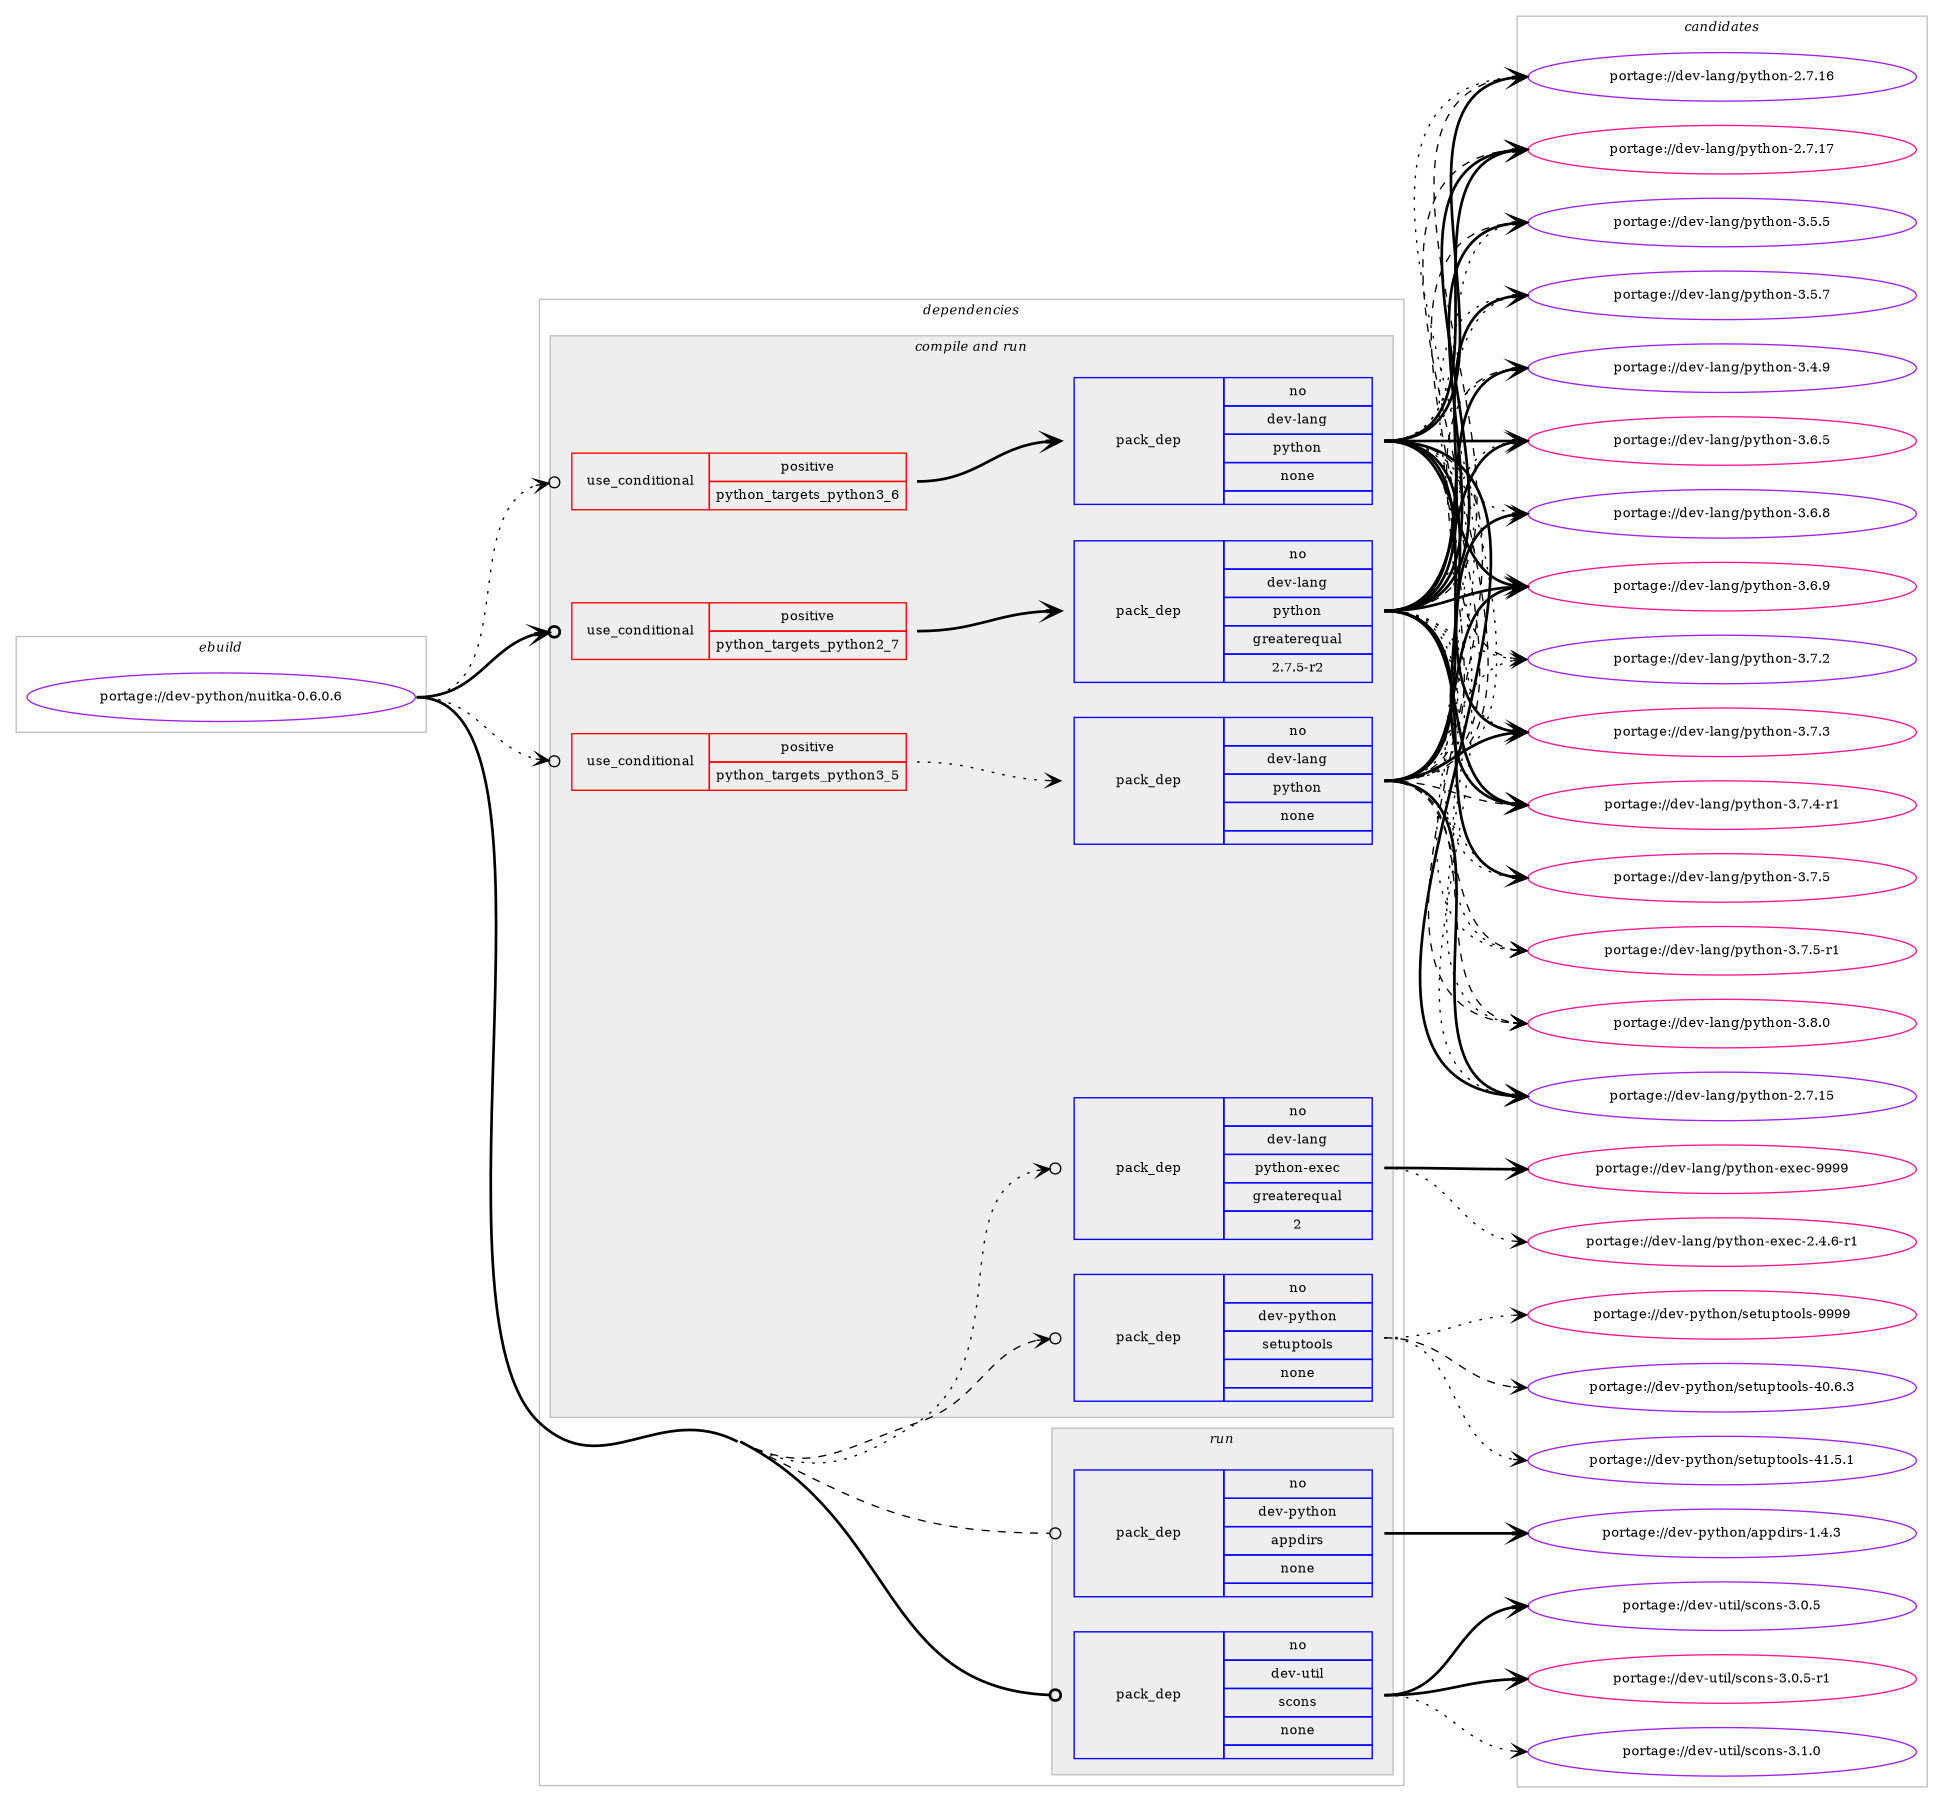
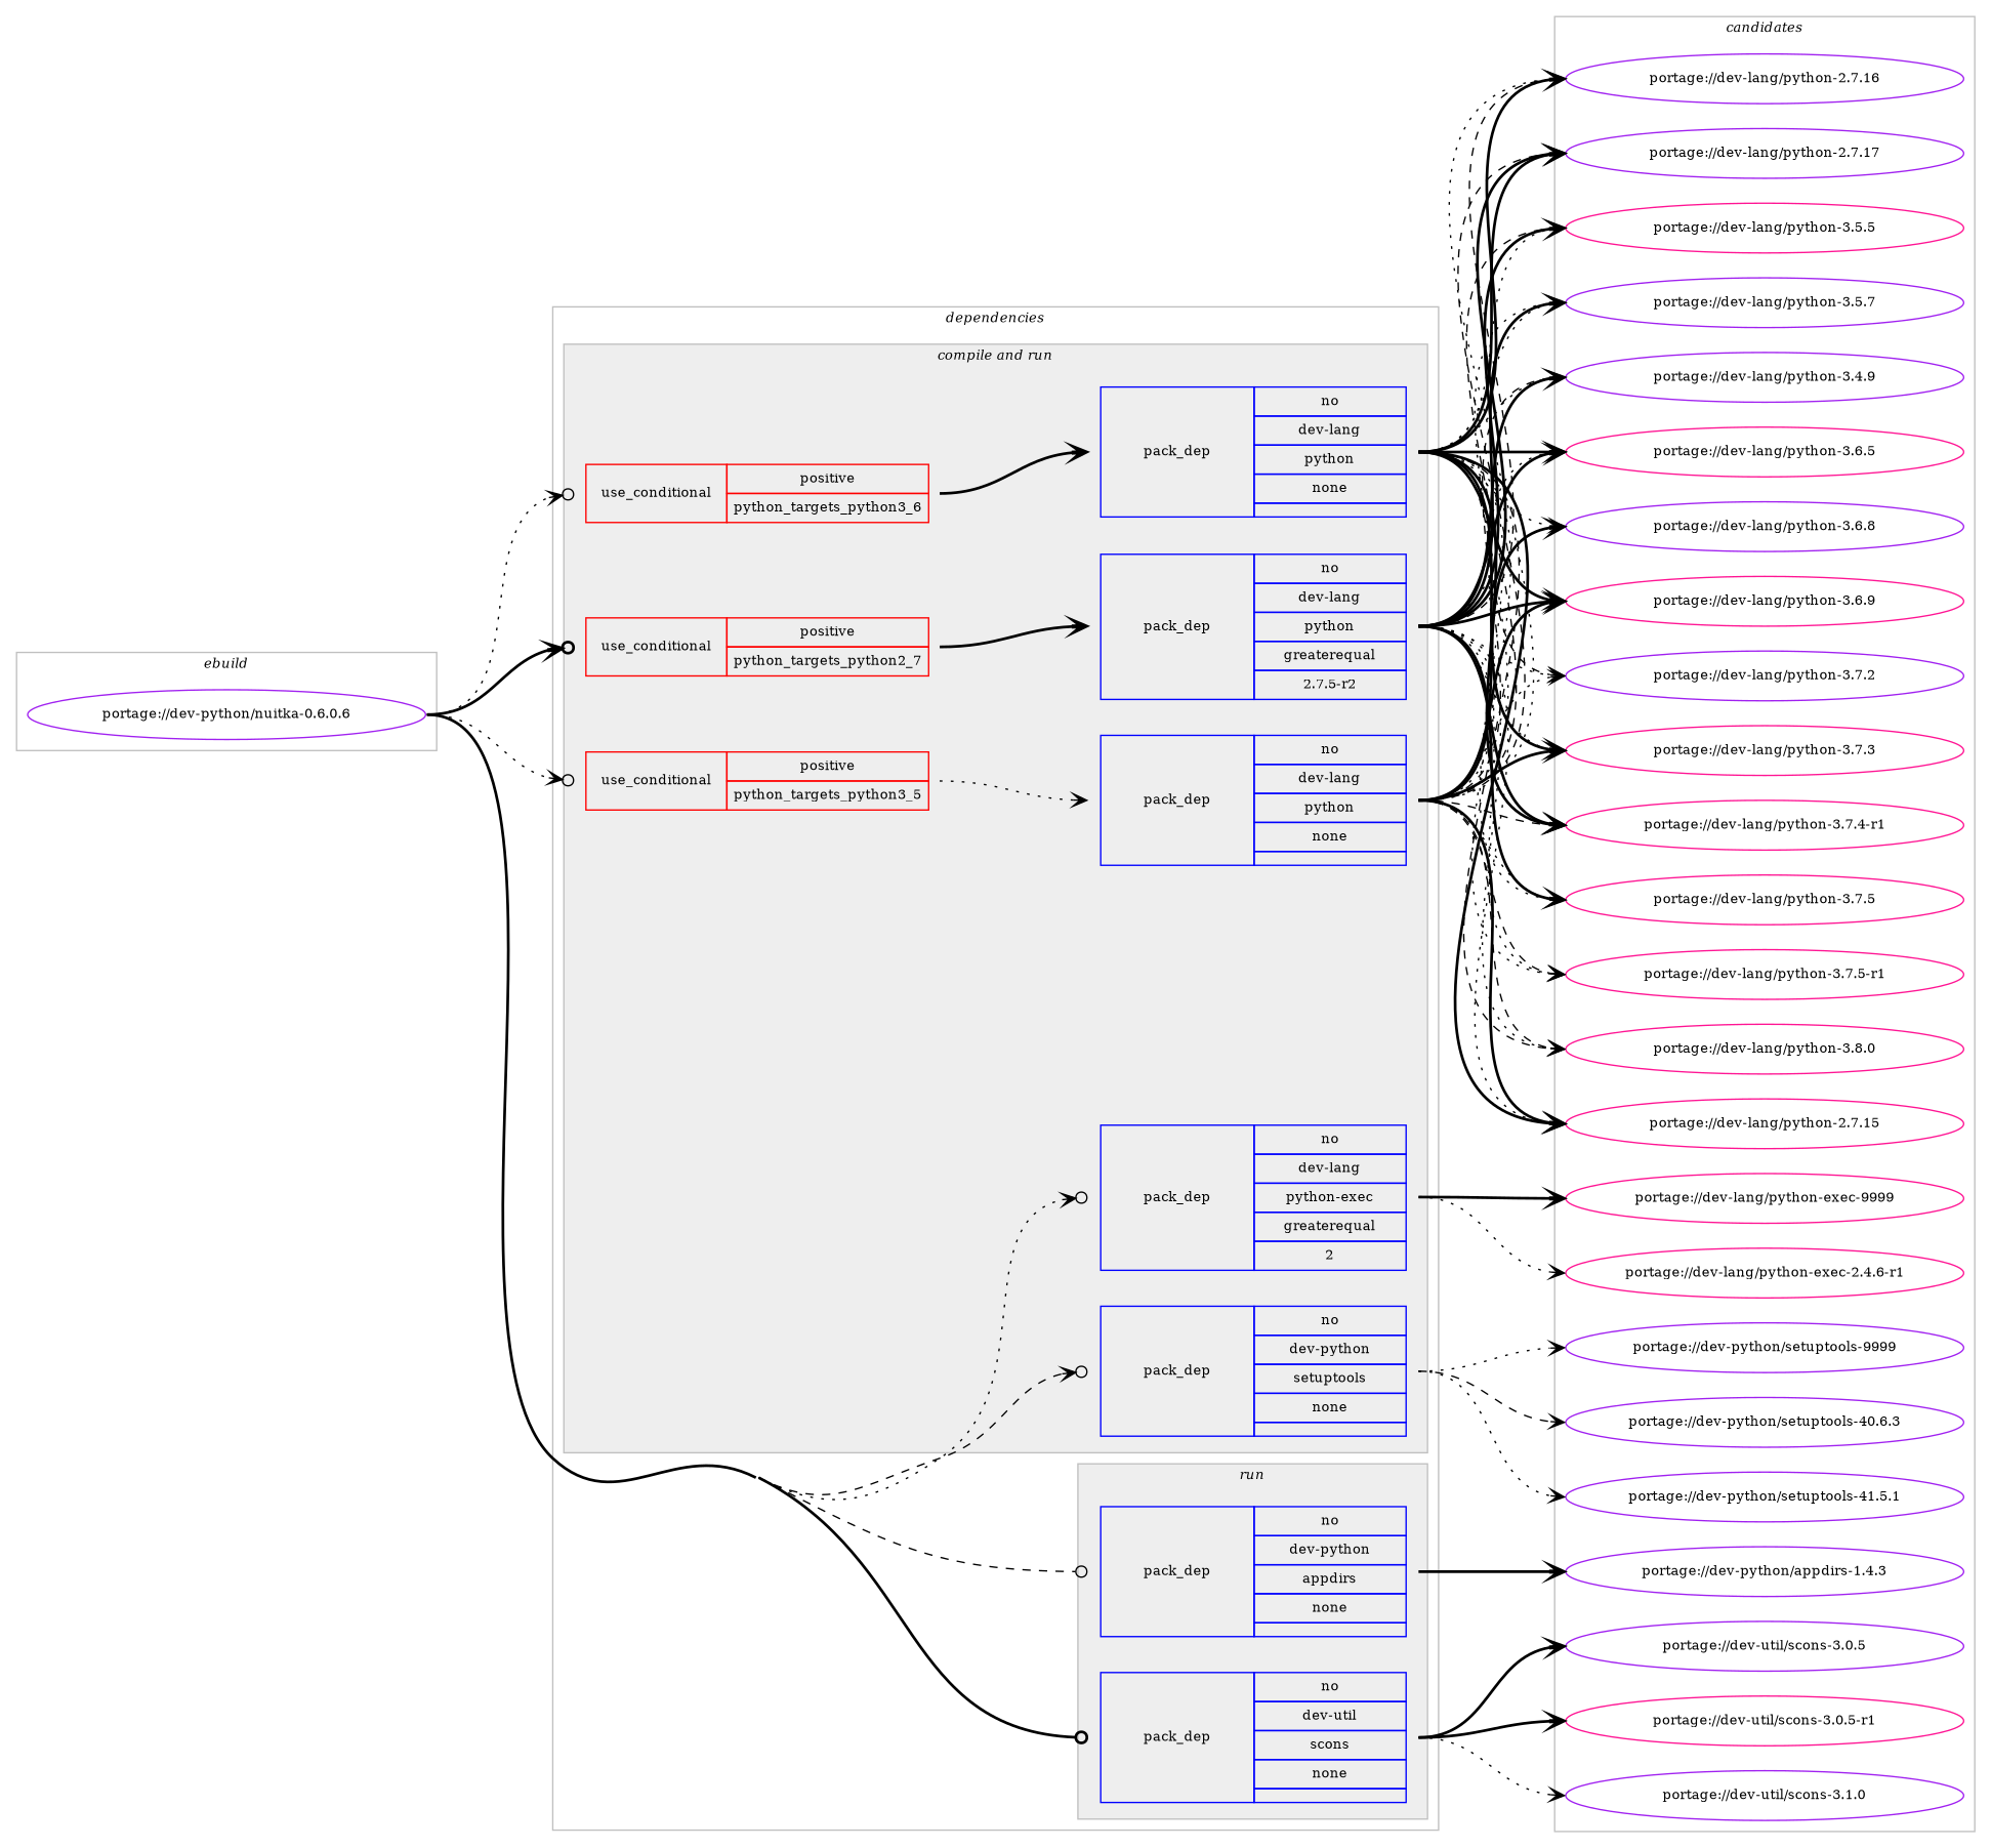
  digraph {
    compound=true
    concentrate=true
    fontname="DejaVu Serif"
    fontsize=10
    newrank=true
    rankdir=LR
    ranksep=1.5
    node [color=purple fontname="DejaVu Serif" fontsize=10]
    edge [arrowhead=vee fontname="DejaVu Serif" headport=w style=bold tailport=e weight=100]
    n1 [label="portage://dev-python/nuitka-0.6.0.6" width=4]
    n2 [color=blue label=<<TABLE BORDER="0" CELLBORDER="1" CELLSPACING="0" CELLPADDING="4" WIDTH="220"><TR><TD ROWSPAN="6" CELLPADDING="30">pack_dep</TD></TR><TR><TD WIDTH="110">no</TD></TR><TR><TD>dev-lang</TD></TR><TR><TD>python</TD></TR><TR><TD>greaterequal</TD></TR><TR><TD>2.7.5-r2</TD></TR></TABLE>> shape=none]
    n3 [color=red label=<<TABLE BORDER="0" CELLBORDER="1" CELLSPACING="0" CELLPADDING="4"><TR><TD ROWSPAN="3" CELLPADDING="10">use_conditional</TD></TR><TR><TD>positive</TD></TR><TR><TD>python_targets_python2_7</TD></TR></TABLE>> shape=none]
    n4 [color=blue label=<<TABLE BORDER="0" CELLBORDER="1" CELLSPACING="0" CELLPADDING="4" WIDTH="220"><TR><TD ROWSPAN="6" CELLPADDING="30">pack_dep</TD></TR><TR><TD WIDTH="110">no</TD></TR><TR><TD>dev-lang</TD></TR><TR><TD>python</TD></TR><TR><TD>none</TD></TR><TR><TD></TD></TR></TABLE>> shape=none]
    n5 [color=red label=<<TABLE BORDER="0" CELLBORDER="1" CELLSPACING="0" CELLPADDING="4"><TR><TD ROWSPAN="3" CELLPADDING="10">use_conditional</TD></TR><TR><TD>positive</TD></TR><TR><TD>python_targets_python3_5</TD></TR></TABLE>> shape=none]
    n6 [color=blue label=<<TABLE BORDER="0" CELLBORDER="1" CELLSPACING="0" CELLPADDING="4" WIDTH="220"><TR><TD ROWSPAN="6" CELLPADDING="30">pack_dep</TD></TR><TR><TD WIDTH="110">no</TD></TR><TR><TD>dev-lang</TD></TR><TR><TD>python</TD></TR><TR><TD>none</TD></TR><TR><TD></TD></TR></TABLE>> shape=none]
    n7 [color=red label=<<TABLE BORDER="0" CELLBORDER="1" CELLSPACING="0" CELLPADDING="4"><TR><TD ROWSPAN="3" CELLPADDING="10">use_conditional</TD></TR><TR><TD>positive</TD></TR><TR><TD>python_targets_python3_6</TD></TR></TABLE>> shape=none]
    n8 [color=blue label=<<TABLE BORDER="0" CELLBORDER="1" CELLSPACING="0" CELLPADDING="4" WIDTH="220"><TR><TD ROWSPAN="6" CELLPADDING="30">pack_dep</TD></TR><TR><TD WIDTH="110">no</TD></TR><TR><TD>dev-lang</TD></TR><TR><TD>python-exec</TD></TR><TR><TD>greaterequal</TD></TR><TR><TD>2</TD></TR></TABLE>> shape=none]
    n9 [color=blue label=<<TABLE BORDER="0" CELLBORDER="1" CELLSPACING="0" CELLPADDING="4" WIDTH="220"><TR><TD ROWSPAN="6" CELLPADDING="30">pack_dep</TD></TR><TR><TD WIDTH="110">no</TD></TR><TR><TD>dev-python</TD></TR><TR><TD>setuptools</TD></TR><TR><TD>none</TD></TR><TR><TD></TD></TR></TABLE>> shape=none]
    n10 [color=blue label=<<TABLE BORDER="0" CELLBORDER="1" CELLSPACING="0" CELLPADDING="4" WIDTH="220"><TR><TD ROWSPAN="6" CELLPADDING="30">pack_dep</TD></TR><TR><TD WIDTH="110">no</TD></TR><TR><TD>dev-python</TD></TR><TR><TD>appdirs</TD></TR><TR><TD>none</TD></TR><TR><TD></TD></TR></TABLE>> shape=none]
    n11 [color=blue label=<<TABLE BORDER="0" CELLBORDER="1" CELLSPACING="0" CELLPADDING="4" WIDTH="220"><TR><TD ROWSPAN="6" CELLPADDING="30">pack_dep</TD></TR><TR><TD WIDTH="110">no</TD></TR><TR><TD>dev-util</TD></TR><TR><TD>scons</TD></TR><TR><TD>none</TD></TR><TR><TD></TD></TR></TABLE>> shape=none]
-   n12 [label="portage://dev-lang/python-2.7.15" width=4]
+   n12 [color=deeppink label="portage://dev-lang/python-2.7.15" width=4]
    n13 [label="portage://dev-lang/python-2.7.16" width=4]
-   n14 [color=deeppink label="portage://dev-lang/python-2.7.17" width=4]
-   n15 [label="portage://dev-lang/python-3.5.5" width=4]
+   n14 [label="portage://dev-lang/python-2.7.17" width=4]
+   n15 [color=deeppink label="portage://dev-lang/python-3.5.5" width=4]
    n16 [label="portage://dev-lang/python-3.5.7" width=4]
    n17 [label="portage://dev-lang/python-3.4.9" width=4]
    n18 [color=deeppink label="portage://dev-lang/python-3.6.5" width=4]
    n19 [label="portage://dev-lang/python-3.6.8" width=4]
    n20 [color=deeppink label="portage://dev-lang/python-3.6.9" width=4]
    n21 [label="portage://dev-lang/python-3.7.2" width=4]
    n22 [color=deeppink label="portage://dev-lang/python-3.7.3" width=4]
    n23 [color=deeppink label="portage://dev-lang/python-3.7.4-r1" width=4]
    n24 [color=deeppink label="portage://dev-lang/python-3.7.5" width=4]
    n25 [color=deeppink label="portage://dev-lang/python-3.7.5-r1" width=4]
    n26 [color=deeppink label="portage://dev-lang/python-3.8.0" width=4]
    n27 [color=deeppink label="portage://dev-lang/python-exec-2.4.6-r1" width=4]
    n28 [color=deeppink label="portage://dev-lang/python-exec-9999" width=4]
    n29 [label="portage://dev-python/setuptools-40.6.3" width=4]
    n30 [label="portage://dev-python/setuptools-41.5.1" width=4]
-   n31 [color=deeppink label="portage://dev-python/setuptools-9999" width=4]
+   n31 [label="portage://dev-python/setuptools-9999" width=4]
    n32 [label="portage://dev-python/appdirs-1.4.3" width=4]
    n33 [label="portage://dev-util/scons-3.0.5" width=4]
    n34 [color=deeppink label="portage://dev-util/scons-3.0.5-r1" width=4]
    n35 [label="portage://dev-util/scons-3.1.0" width=4]
    subgraph cluster_1 {
      color=gray
      label=<<i>ebuild</i>>
      rank=same
      n1
    }
    subgraph cluster_2 {
      color=gray
      label=<<i>dependencies</i>>
      subgraph cluster_3 {
        color=gray
        fillcolor="#eeeeee"
        label=<<i>compile</i>>
        style=filled
      }
      subgraph cluster_4 {
        color=gray
        fillcolor="#eeeeee"
        label=<<i>compile and run</i>>
        style=filled
        subgraph sub_5 {
          color=gray
          fillcolor="#eeeeee"
          label=<<i>compile and run</i>>
          style=filled
          n3
          subgraph sub_6 {
            color=gray
            fillcolor="#eeeeee"
            label=<<i>compile and run</i>>
            style=filled
            n2
          }
        }
        subgraph sub_7 {
          color=gray
          fillcolor="#eeeeee"
          label=<<i>compile and run</i>>
          style=filled
          n5
          subgraph sub_8 {
            color=gray
            fillcolor="#eeeeee"
            label=<<i>compile and run</i>>
            style=filled
            n4
          }
        }
        subgraph sub_9 {
          color=gray
          fillcolor="#eeeeee"
          label=<<i>compile and run</i>>
          style=filled
          n7
          subgraph sub_10 {
            color=gray
            fillcolor="#eeeeee"
            label=<<i>compile and run</i>>
            style=filled
            n6
          }
        }
        subgraph sub_11 {
          color=gray
          fillcolor="#eeeeee"
          label=<<i>compile and run</i>>
          style=filled
          n8
        }
        subgraph sub_12 {
          color=gray
          fillcolor="#eeeeee"
          label=<<i>compile and run</i>>
          style=filled
          n9
        }
      }
      subgraph cluster_13 {
        color=gray
        fillcolor="#eeeeee"
        label=<<i>run</i>>
        style=filled
        subgraph sub_14 {
          color=gray
          fillcolor="#eeeeee"
          label=<<i>run</i>>
          style=filled
          n10
        }
        subgraph sub_15 {
          color=gray
          fillcolor="#eeeeee"
          label=<<i>run</i>>
          style=filled
          n11
        }
      }
    }
    subgraph cluster_16 {
      color=gray
      label=<<i>candidates</i>>
      rank=same
      subgraph sub_17 {
        color=black
        label=<<i>candidates</i>>
        nodesep=1
        rank=same
        n12
        n13
        n14
        n15
        n16
        n17
        n18
        n19
        n20
        n21
        n22
        n23
        n24
        n25
        n26
      }
      subgraph sub_18 {
        color=black
        label=<<i>candidates</i>>
        nodesep=1
        rank=same
        n12
        n13
        n14
        n15
        n16
        n17
        n18
        n19
        n20
        n21
        n22
        n23
        n24
        n25
        n26
      }
      subgraph sub_19 {
        color=black
        label=<<i>candidates</i>>
        nodesep=1
        rank=same
        n12
        n13
        n14
        n15
        n16
        n17
        n18
        n19
        n20
        n21
        n22
        n23
        n24
        n25
        n26
      }
      subgraph sub_20 {
        color=black
        label=<<i>candidates</i>>
        nodesep=1
        rank=same
        n27
        n28
      }
      subgraph sub_21 {
        color=black
        label=<<i>candidates</i>>
        nodesep=1
        rank=same
        n29
        n30
        n31
      }
      subgraph sub_22 {
        color=black
        label=<<i>candidates</i>>
        nodesep=1
        rank=same
        n32
      }
      subgraph sub_23 {
        color=black
        label=<<i>candidates</i>>
        nodesep=1
        rank=same
        n33
        n34
        n35
      }
    }
    n1 -> n3 [arrowhead=odotvee weight=20]
    n1 -> n5 [arrowhead=odotvee style=dotted weight=20]
    n1 -> n7 [arrowhead=odotvee style=dotted weight=20]
    n1 -> n8 [arrowhead=odotvee style=dotted weight=20]
    n1 -> n9 [arrowhead=odotvee style=dashed weight=20]
    n1 -> n10 [arrowhead=odot style=dashed weight=20]
    n1 -> n11 [arrowhead=odot weight=20]
    n2 -> n12 [style=dotted]
    n2 -> n13 [style=dashed]
    n2 -> n14
    n2 -> n15
    n2 -> n16
    n2 -> n17
    n2 -> n18
    n2 -> n19 [style=dotted]
    n2 -> n20
    n2 -> n21 [style=dotted]
    n2 -> n22 [style=dotted]
    n2 -> n23
    n2 -> n24
    n2 -> n25 [style=dotted]
    n2 -> n26 [style=dotted]
    n3 -> n2 [weight=20]
    n4 -> n12
    n4 -> n13 [style=dotted]
    n4 -> n14 [style=dashed]
    n4 -> n15 [style=dashed]
    n4 -> n16 [style=dotted]
    n4 -> n17 [style=dashed]
    n4 -> n18 [style=dotted]
    n4 -> n19
    n4 -> n20
    n4 -> n21 [style=dotted]
    n4 -> n22
    n4 -> n23 [style=dashed]
    n4 -> n24 [style=dotted]
    n4 -> n25 [style=dashed]
    n4 -> n26 [style=dashed]
    n5 -> n4 [style=dotted weight=20]
    n6 -> n12
    n6 -> n13
    n6 -> n14
    n6 -> n15 [style=dotted]
    n6 -> n16 [style=dotted]
    n6 -> n17 [style=dotted]
    n6 -> n18
    n6 -> n19 [style=dotted]
    n6 -> n20
    n6 -> n21 [style=dashed]
    n6 -> n22
    n6 -> n23
    n6 -> n24 [style=dotted]
    n6 -> n25 [style=dotted]
    n6 -> n26 [style=dashed]
    n7 -> n6 [weight=20]
    n8 -> n27 [style=dotted]
    n8 -> n28
    n9 -> n29 [style=dashed]
    n9 -> n30 [style=dotted]
    n9 -> n31 [style=dotted]
    n10 -> n32
    n11 -> n33
    n11 -> n34
    n11 -> n35 [style=dotted]
  }
